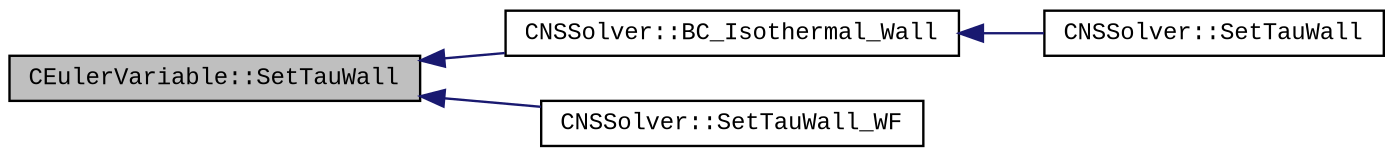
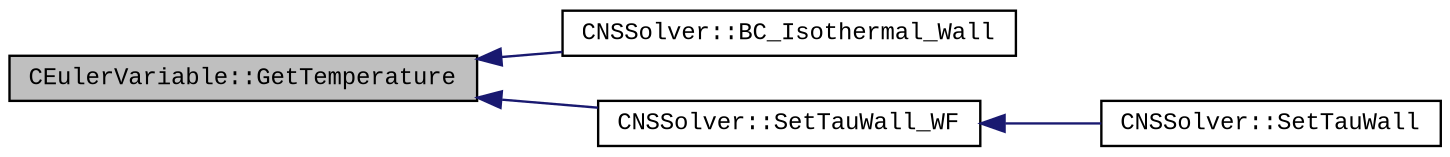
  digraph {
    fontname="Liberation Mono"
    rankdir=LR
    node [color=black fillcolor=white fontname="Liberation Mono" fontsize=10 shape=record style=filled]
    edge [color=midnightblue dir=back fontname="Liberation Mono" fontsize=10 labelfontname=Helvetica labelfontsize=10 style=solid]
-   n1 [fillcolor=grey75 fontcolor=black height=0.2 label="CEulerVariable::SetTauWall" width=0.4]
+   n1 [fillcolor=grey75 fontcolor=black height=0.2 label="CEulerVariable::GetTemperature" width=0.4]
    n2 [height=0.2 label="CNSSolver::BC_Isothermal_Wall" width=0.4]
    n3 [height=0.2 label="CNSSolver::SetTauWall_WF" width=0.4]
    n4 [height=0.2 label="CNSSolver::SetTauWall" width=0.4]
    n1 -> n2
    n1 -> n3
-   n2 -> n4
+   n3 -> n4
  }
